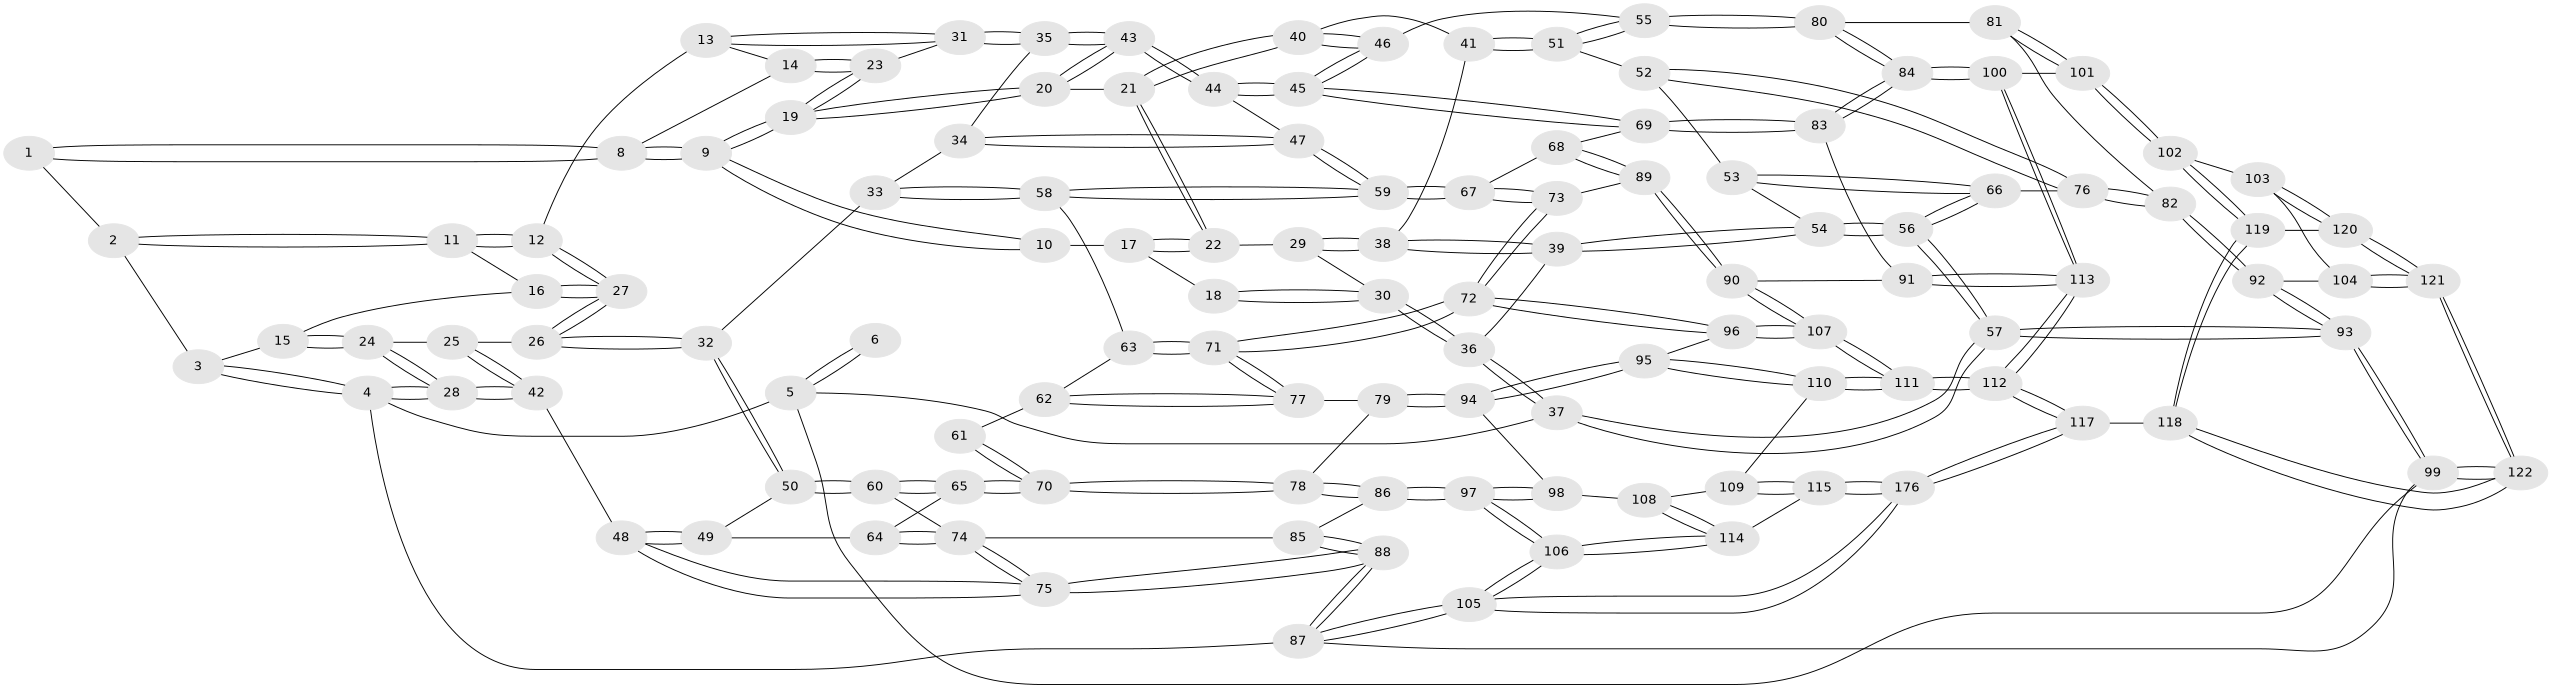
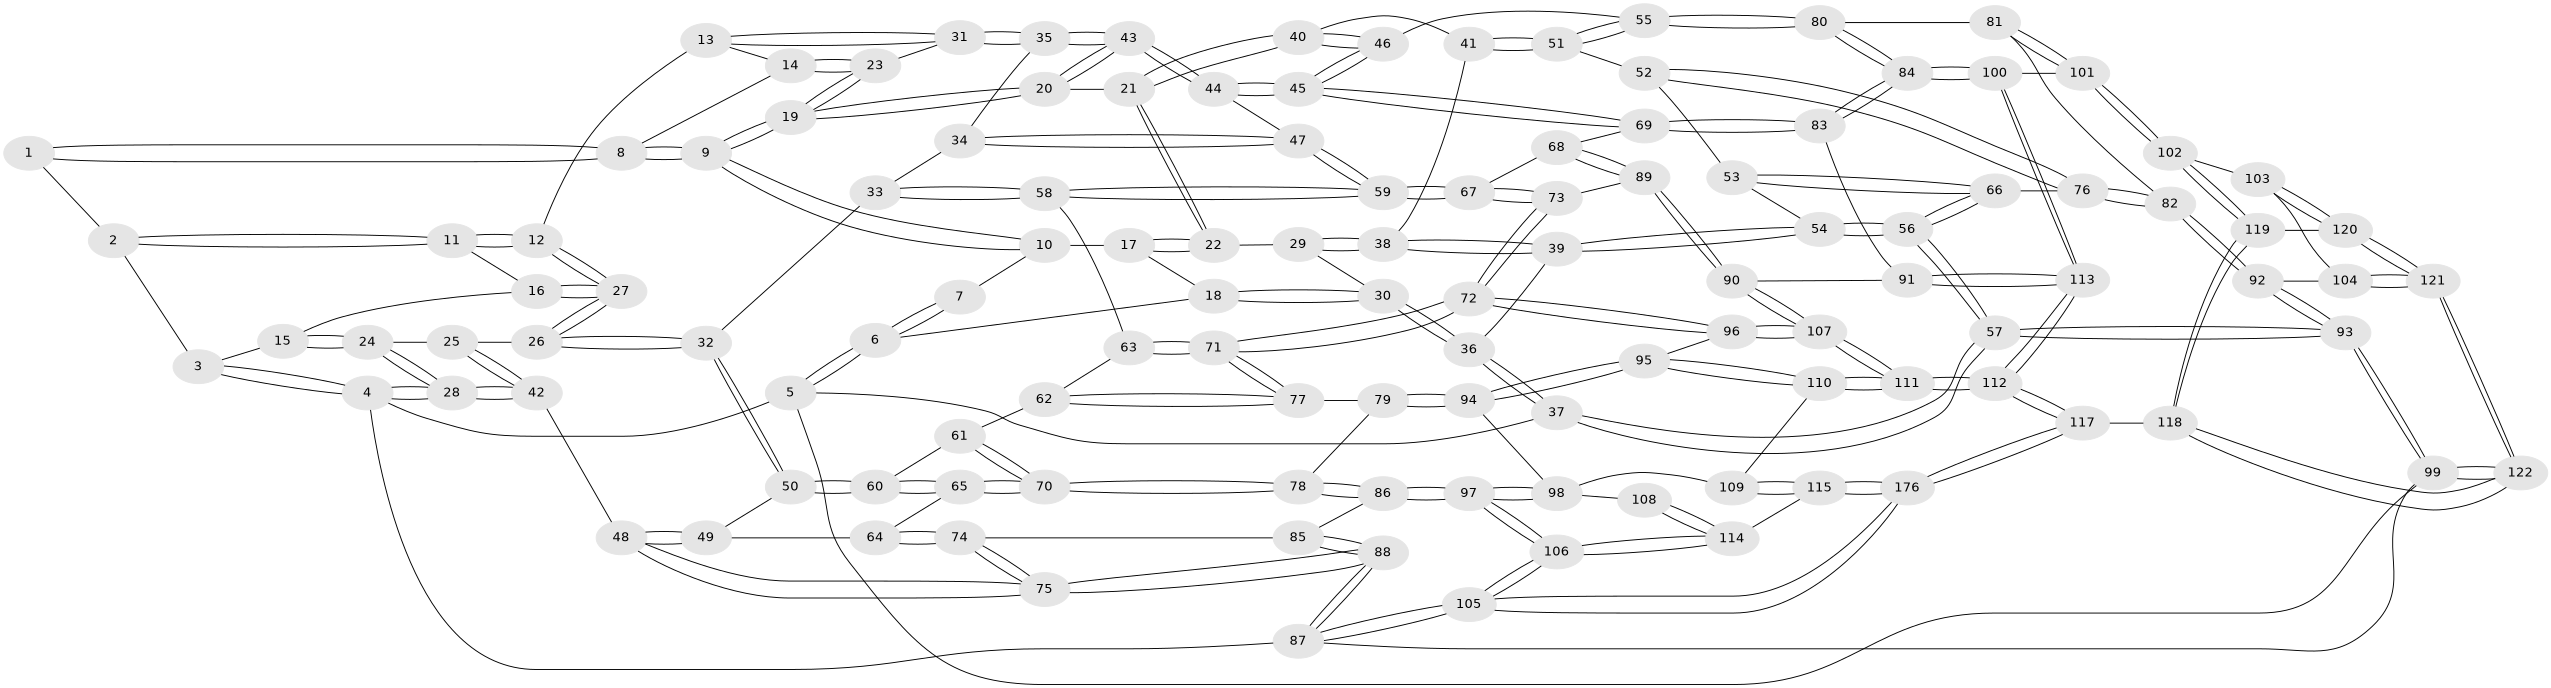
  graph {
    fontname="DejaVu Sans"
    rankdir=LR
    node [color=gray90 fontname="DejaVu Sans" style=filled]
    edge [fontname="DejaVu Sans"]
    1
    2
    8
    3
    11
    9
    14
    4
    15
    12
    16
    5
    28
    87
    24
    6
    37
    99
    42
    88
    105
+   7
    18
    57
    122
    10
    30
    17
    19
    23
    20
    22
    13
    27
    31
    35
    25
    29
    36
    21
    43
    40
    44
    41
    46
    38
    26
    32
    48
    33
    50
    39
    34
    58
    60
    47
    59
    63
    54
    93
    51
    56
    55
    52
    49
    75
    45
    69
    83
    80
    67
    64
    65
    74
    61
    53
    76
    66
    82
    81
    84
    71
    68
    73
    62
    70
    77
    78
    79
    72
    85
    89
    90
    91
    86
    96
    107
    92
    94
    97
    95
    98
    101
    100
    102
    104
    113
    106
    n109 [label=176]
    111
    121
    110
    108
    114
    109
    103
    119
    120
    117
    115
    112
    118
    1 -- 2
    1 -- 8
    1 -- 8
    2 -- 3
    2 -- 11
    2 -- 11
    8 -- 9
    8 -- 9
    8 -- 14
    3 -- 4
    3 -- 4
    3 -- 15
    11 -- 12
    11 -- 12
    11 -- 16
    9 -- 10
    9 -- 10
    9 -- 19
    9 -- 19
    14 -- 23
    14 -- 23
    4 -- 5
    4 -- 28
    4 -- 28
    4 -- 87
    15 -- 16
    15 -- 24
    15 -- 24
    12 -- 13
    12 -- 27
    12 -- 27
    16 -- 27
    16 -- 27
    5 -- 6
    5 -- 6
    5 -- 37
    5 -- 99
    28 -- 42
    28 -- 42
    87 -- 99
    87 -- 88
    87 -- 88
    87 -- 105
    87 -- 105
    24 -- 28
    24 -- 28
    24 -- 25
+   6 -- 7
+   6 -- 7
+   6 -- 18
    37 -- 57
    37 -- 57
    99 -- 122
    99 -- 122
    42 -- 48
    105 -- 106
    105 -- 106
    105 -- n109
    105 -- n109
+   7 -- 10
    18 -- 30
    18 -- 30
    57 -- 93
    57 -- 93
    10 -- 17
    30 -- 36
    30 -- 36
    17 -- 18
    17 -- 22
    17 -- 22
    19 -- 23
    19 -- 23
    19 -- 20
    19 -- 20
    23 -- 31
    20 -- 21
    20 -- 43
    20 -- 43
    22 -- 29
    13 -- 14
    13 -- 31
    13 -- 31
    31 -- 35
    31 -- 35
    35 -- 43
    35 -- 43
    25 -- 42
    25 -- 42
    25 -- 26
    29 -- 30
    29 -- 38
    29 -- 38
    36 -- 37
    36 -- 37
    36 -- 39
    21 -- 22
    21 -- 22
    21 -- 40
    21 -- 40
    43 -- 44
    43 -- 44
    40 -- 41
    40 -- 46
    40 -- 46
    44 -- 47
    44 -- 45
    44 -- 45
    41 -- 51
    41 -- 51
    46 -- 55
    38 -- 41
    38 -- 39
    38 -- 39
    26 -- 27
    26 -- 27
    26 -- 32
    26 -- 32
    32 -- 33
    32 -- 50
    32 -- 50
    48 -- 49
    48 -- 49
    48 -- 75
    48 -- 75
    33 -- 34
    33 -- 58
    33 -- 58
    50 -- 60
    50 -- 60
    39 -- 54
    39 -- 54
    34 -- 35
    34 -- 47
    34 -- 47
    58 -- 59
    58 -- 59
    58 -- 63
    60 -- 65
    60 -- 65
-   60 -- 74
+   60 -- 61
    47 -- 59
    47 -- 59
    59 -- 67
    59 -- 67
    63 -- 71
    63 -- 71
    54 -- 56
    54 -- 56
    93 -- 99
    93 -- 99
    51 -- 55
    51 -- 55
    51 -- 52
    56 -- 57
    56 -- 57
    56 -- 66
    56 -- 66
    55 -- 80
    55 -- 80
    52 -- 53
    52 -- 76
    52 -- 76
    49 -- 50
    49 -- 64
    75 -- 88
    75 -- 88
    45 -- 46
    45 -- 46
    45 -- 69
    45 -- 69
    69 -- 83
    69 -- 83
    83 -- 84
    83 -- 84
    83 -- 91
    80 -- 81
    80 -- 84
    80 -- 84
    67 -- 68
    67 -- 73
    67 -- 73
    64 -- 65
    64 -- 74
    64 -- 74
    65 -- 70
    65 -- 70
    74 -- 75
    74 -- 75
    74 -- 85
    61 -- 62
    61 -- 70
    61 -- 70
    53 -- 54
    53 -- 66
    53 -- 66
    76 -- 82
    76 -- 82
    66 -- 76
    82 -- 92
    82 -- 92
    81 -- 82
    81 -- 101
    81 -- 101
    84 -- 100
    84 -- 100
    71 -- 77
    71 -- 77
    71 -- 72
    71 -- 72
    68 -- 69
    68 -- 89
    68 -- 89
    73 -- 89
    62 -- 63
    62 -- 77
    62 -- 77
    70 -- 78
    70 -- 78
    77 -- 79
    78 -- 79
    78 -- 86
    78 -- 86
    79 -- 94
    79 -- 94
    72 -- 73
    72 -- 73
    72 -- 96
    72 -- 96
    85 -- 88
    85 -- 88
    85 -- 86
    89 -- 90
    89 -- 90
    90 -- 91
    90 -- 107
    90 -- 107
    91 -- 113
    91 -- 113
    86 -- 97
    86 -- 97
    96 -- 107
    96 -- 107
    107 -- 111
    107 -- 111
    92 -- 93
    92 -- 93
    92 -- 104
    94 -- 95
    94 -- 95
    94 -- 98
    97 -- 98
    97 -- 98
    97 -- 106
    97 -- 106
    95 -- 96
    95 -- 110
    95 -- 110
    98 -- 108
    101 -- 102
    101 -- 102
    100 -- 101
    100 -- 113
    100 -- 113
    102 -- 103
    102 -- 119
    102 -- 119
    104 -- 121
    104 -- 121
    106 -- 114
    106 -- 114
    n109 -- 117
    n109 -- 117
    111 -- 112
    111 -- 112
    121 -- 122
    121 -- 122
    110 -- 111
    110 -- 111
    108 -- 114
    108 -- 114
-   108 -- 109
+   98 -- 109
    114 -- 115
    109 -- 110
    109 -- 115
    109 -- 115
    103 -- 104
    103 -- 120
    103 -- 120
    119 -- 120
    120 -- 121
    120 -- 121
    117 -- 118
    115 -- n109
    115 -- n109
    112 -- 113
    112 -- 113
    112 -- 117
    112 -- 117
    118 -- 122
    118 -- 122
    118 -- 119
    118 -- 119
  }
